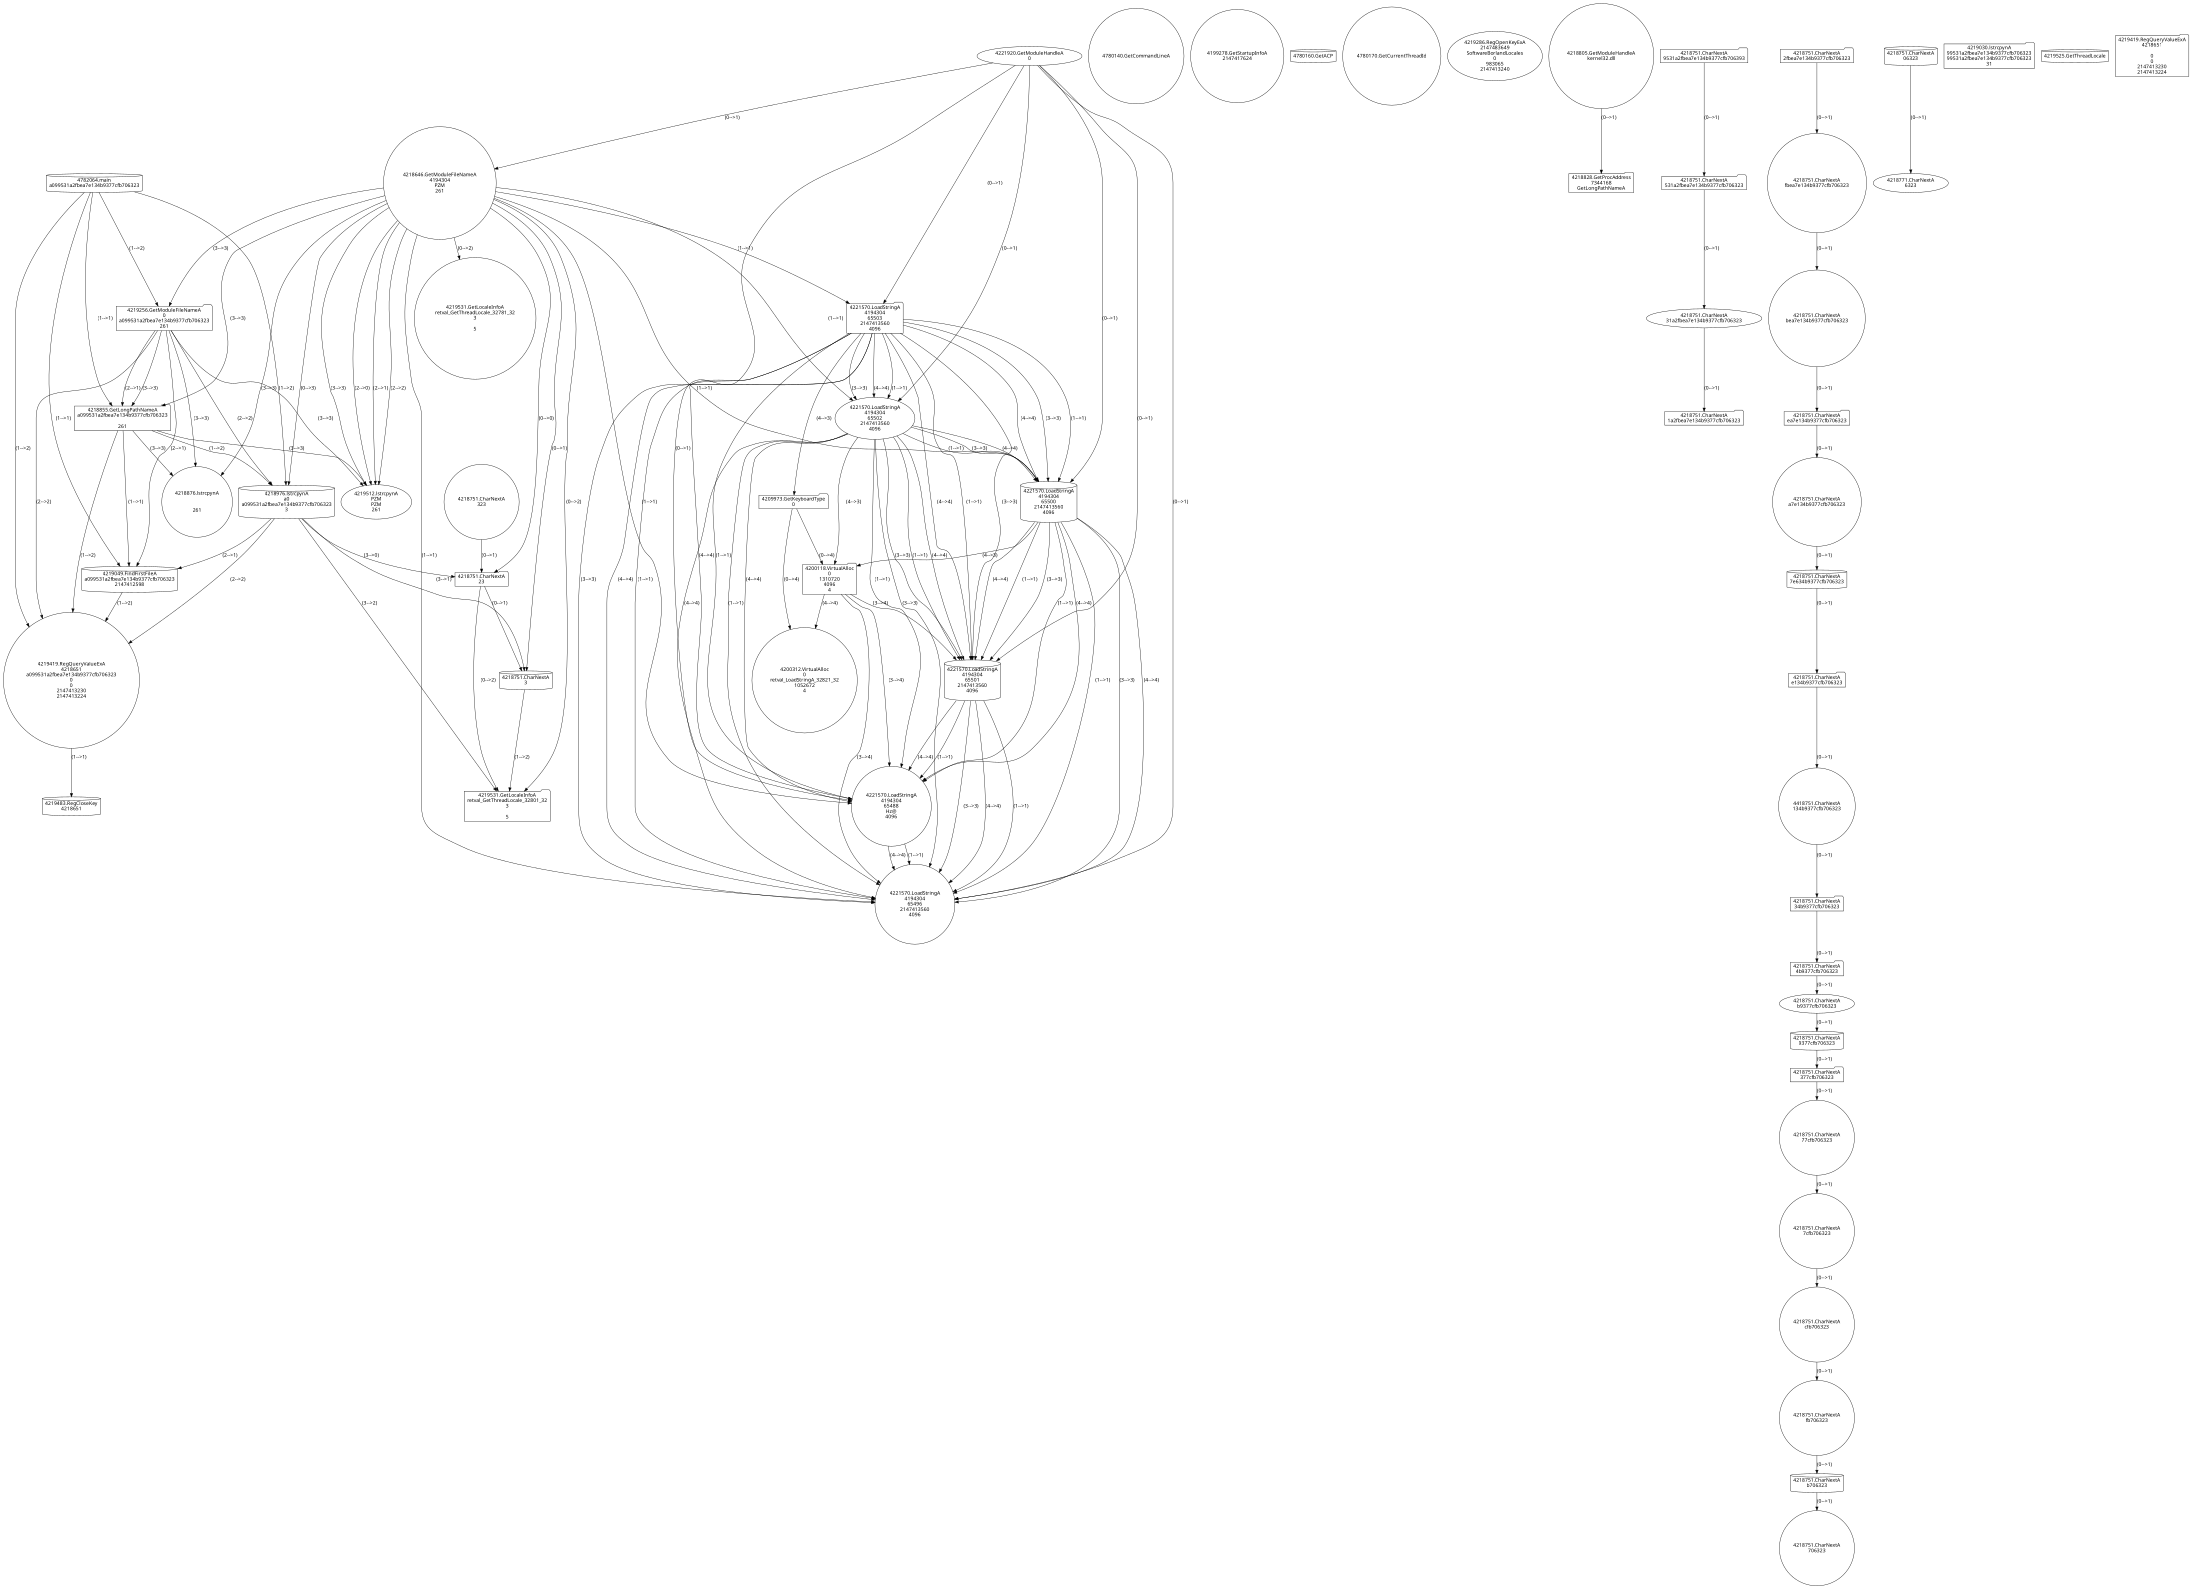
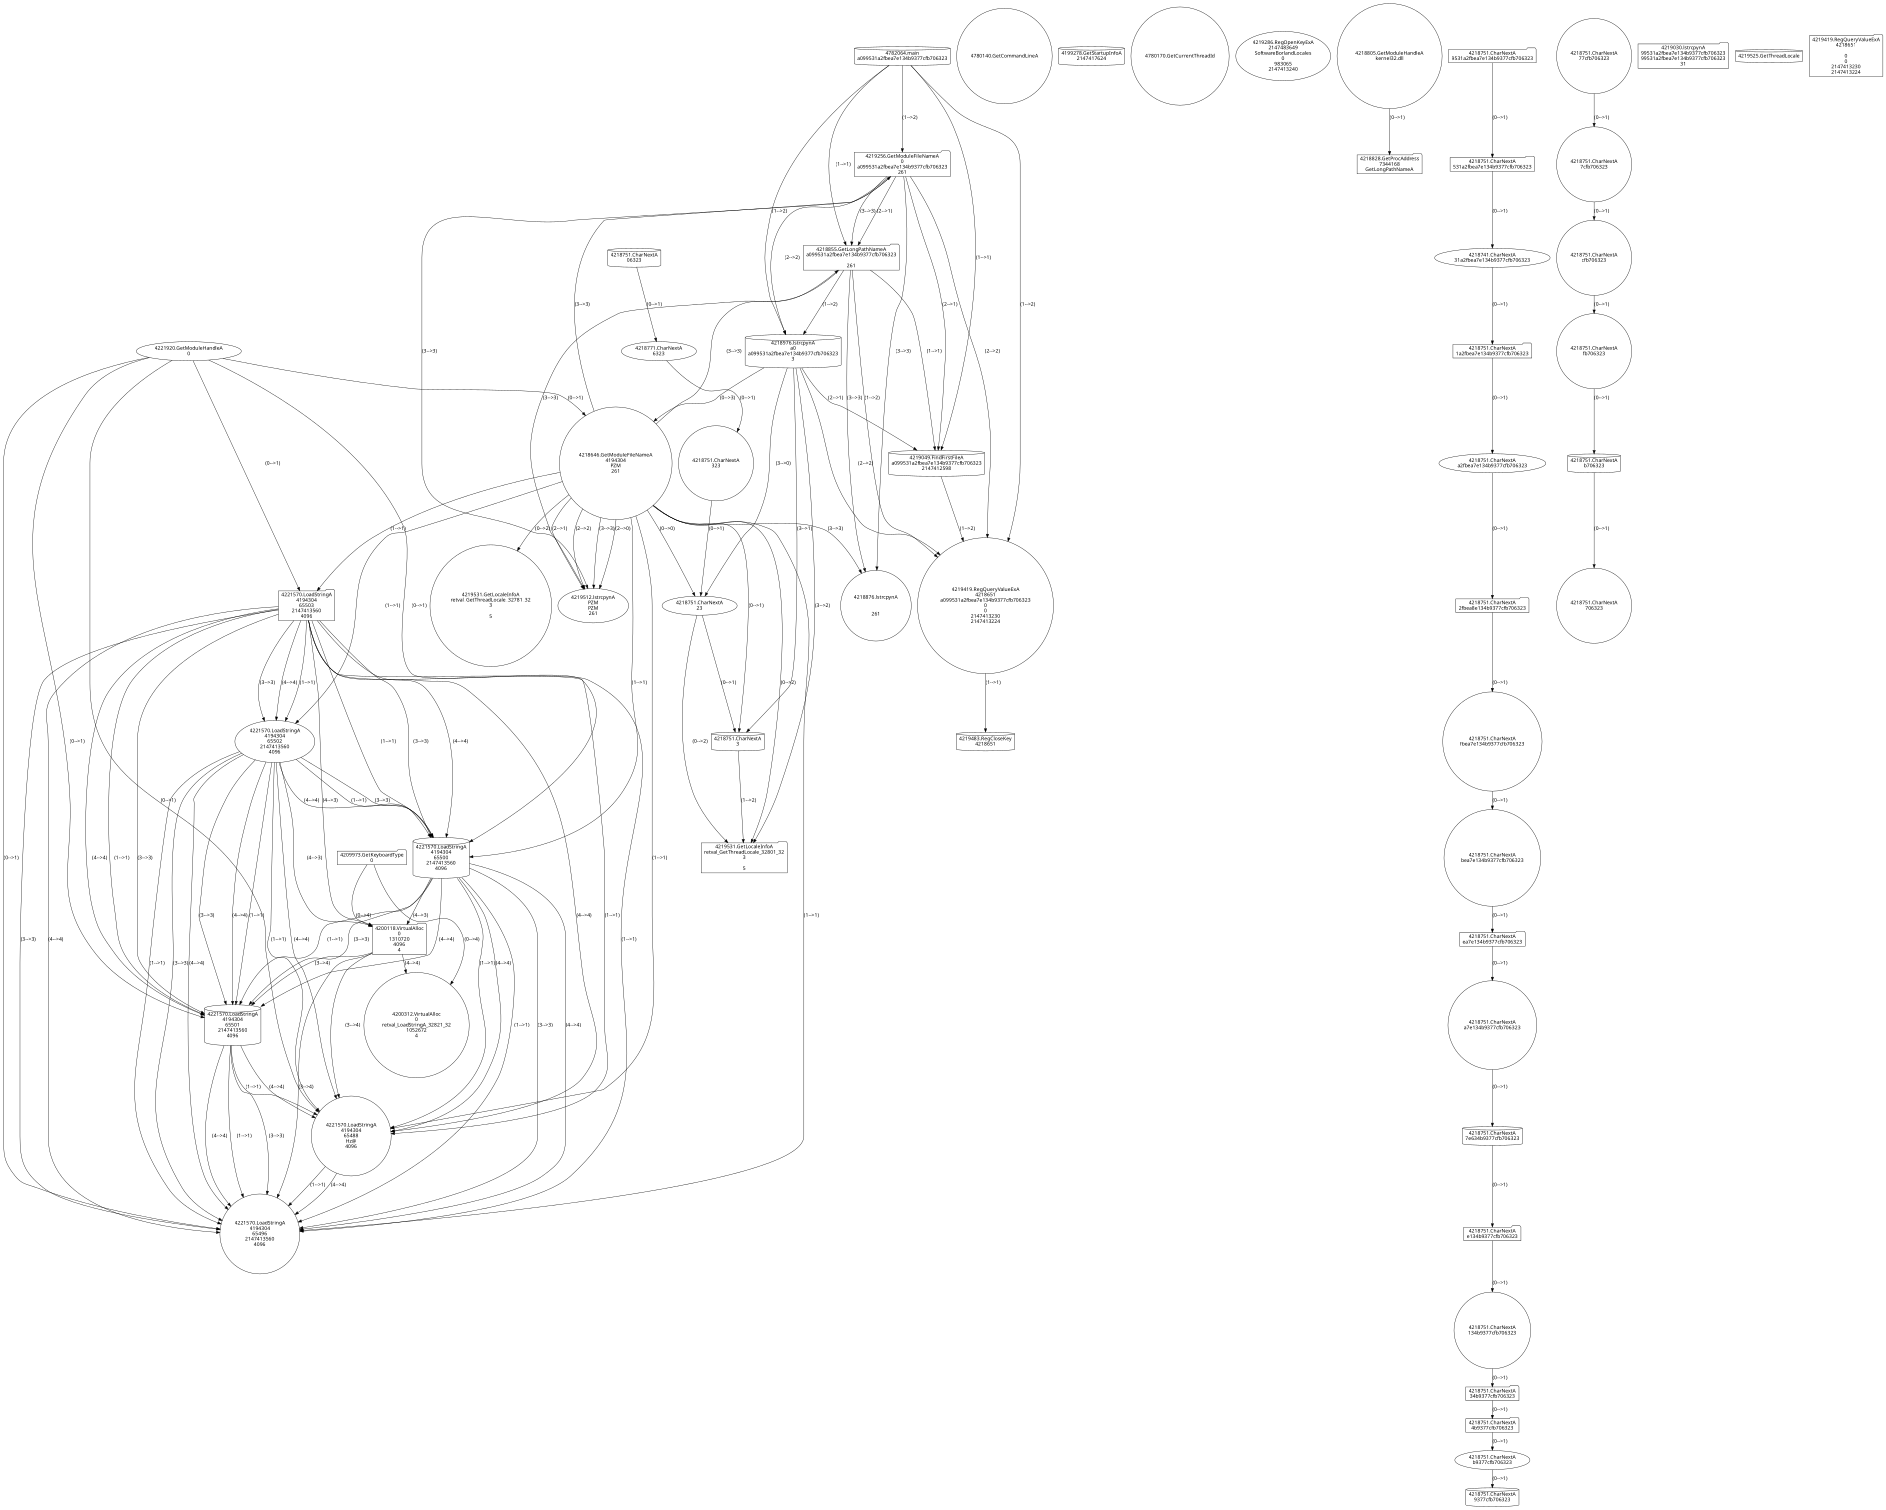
  digraph {
    fontname="Noto Sans"
    node [fontname="Noto Sans" shape=circle]
    edge [fontname="Noto Sans"]
    n1 [label="4782064.main\na099531a2fbea7e134b9377cfb706323" shape=cylinder]
    n2 [label="4219256.GetModuleFileNameA\n0\na099531a2fbea7e134b9377cfb706323\n261" shape=folder]
    n3 [label="4218855.GetLongPathNameA\na099531a2fbea7e134b9377cfb706323\n\n261" shape=folder]
    n4 [label="4218976.lstrcpynA\na0\na099531a2fbea7e134b9377cfb706323\n3" shape=cylinder]
    n5 [label="4219049.FindFirstFileA\na099531a2fbea7e134b9377cfb706323\n2147412598" shape=cylinder]
    n6 [label="4219419.RegQueryValueExA\n4218651\na099531a2fbea7e134b9377cfb706323\n0\n0\n2147413230\n2147413224"]
    n7 [label="4219512.lstrcpynA\nPZM\nPZM\n261" shape=ellipse]
    n8 [label="4218876.lstrcpynA\n\n\n261"]
-   n9 [label="4218751.CharNextA\n23" shape=folder]
+   n9 [label="4218751.CharNextA\n23" shape=ellipse]
    n10 [label="4218751.CharNextA\n3" shape=cylinder]
    n11 [label="4219531.GetLocaleInfoA\nretval_GetThreadLocale_32801_32\n3\n\n5" shape=folder]
    n12 [label="4219483.RegCloseKey\n4218651" shape=cylinder]
    n13 [label="4221920.GetModuleHandleA\n0" shape=ellipse]
    n14 [label="4218646.GetModuleFileNameA\n4194304\nPZM\n261"]
    n15 [label="4221570.LoadStringA\n4194304\n65503\n2147413560\n4096" shape=folder]
    n16 [label="4221570.LoadStringA\n4194304\n65502\n2147413560\n4096" shape=ellipse]
    n17 [label="4221570.LoadStringA\n4194304\n65500\n2147413560\n4096" shape=cylinder]
    n18 [label="4221570.LoadStringA\n4194304\n65501\n2147413560\n4096" shape=cylinder]
    n19 [label="4221570.LoadStringA\n4194304\n65488\nHz@\n4096"]
    n20 [label="4221570.LoadStringA\n4194304\n65496\n2147413560\n4096"]
    n21 [label="4219531.GetLocaleInfoA\nretval_GetThreadLocale_32781_32\n3\n\n5"]
    n22 [label="4200118.VirtualAlloc\n0\n1310720\n4096\n4" shape=folder]
    n23 [label="4209973.GetKeyboardType\n0" shape=folder]
    n24 [label="4200312.VirtualAlloc\n0\nretval_LoadStringA_32821_32\n1052672\n4"]
    n25 [label="4780140.GetCommandLineA\n"]
-   n26 [label="4199278.GetStartupInfoA\n2147417624"]
-   n27 [label="4780160.GetACP\n" shape=cylinder]
+   n26 [label="4199278.GetStartupInfoA\n2147417624" shape=cylinder]
    n28 [label="4780170.GetCurrentThreadId\n"]
    n29 [label="4219286.RegOpenKeyExA\n2147483649\nSoftware\Borland\Locales\n0\n983065\n2147413240" shape=ellipse]
    n30 [label="4218805.GetModuleHandleA\nkernel32.dll"]
    n31 [label="4218828.GetProcAddress\n7344168\nGetLongPathNameA" shape=folder]
-   n32 [label="4218751.CharNextA\n9531a2fbea7e134b9377cfb706393" shape=folder]
+   n32 [label="4218751.CharNextA\n9531a2fbea7e134b9377cfb706323" shape=folder]
    n33 [label="4218751.CharNextA\n531a2fbea7e134b9377cfb706323" shape=folder]
-   n34 [label="4218751.CharNextA\n31a2fbea7e134b9377cfb706323" shape=ellipse]
+   n34 [label="4218741.CharNextA\n31a2fbea7e134b9377cfb706323" shape=ellipse]
    n35 [label="4218751.CharNextA\n1a2fbea7e134b9377cfb706323" shape=folder]
-   n37 [label="4218751.CharNextA\n2fbea7e134b9377cfb706323" shape=folder]
+   n36 [label="4218751.CharNextA\na2fbea7e134b9377cfb706323" shape=ellipse]
+   n37 [label="4218751.CharNextA\n2fbea8e134b9377cfb706323" shape=folder]
    n38 [label="4218751.CharNextA\nfbea7e134b9377cfb706323"]
    n39 [label="4218751.CharNextA\nbea7e134b9377cfb706323"]
    n40 [label="4218751.CharNextA\nea7e134b9377cfb706323" shape=folder]
    n41 [label="4218751.CharNextA\na7e134b9377cfb706323"]
    n42 [label="4218751.CharNextA\n7e634b9377cfb706323" shape=cylinder]
    n43 [label="4218751.CharNextA\ne134b9377cfb706323" shape=folder]
-   n44 [label="4418751.CharNextA\n134b9377cfb706323"]
+   n44 [label="4218751.CharNextA\n134b9377cfb706323"]
    n45 [label="4218751.CharNextA\n34b9377cfb706323" shape=folder]
    n46 [label="4218751.CharNextA\n4b9377cfb706323" shape=folder]
    n47 [label="4218751.CharNextA\nb9377cfb706323" shape=ellipse]
    n48 [label="4218751.CharNextA\n9377cfb706323" shape=cylinder]
-   n49 [label="4218751.CharNextA\n377cfb706323" shape=folder]
    n50 [label="4218751.CharNextA\n77cfb706323"]
    n51 [label="4218751.CharNextA\n7cfb706323"]
    n52 [label="4218751.CharNextA\ncfb706323"]
    n53 [label="4218751.CharNextA\nfb706323"]
    n54 [label="4218751.CharNextA\nb706323" shape=cylinder]
    n55 [label="4218751.CharNextA\n706323"]
    n56 [label="4218751.CharNextA\n06323" shape=cylinder]
    n57 [label="4218771.CharNextA\n6323" shape=ellipse]
    n58 [label="4218751.CharNextA\n323"]
    n59 [label="4219030.lstrcpynA\n99531a2fbea7e134b9377cfb706323\n99531a2fbea7e134b9377cfb706323\n31" shape=folder]
    n60 [label="4219525.GetThreadLocale\n" shape=cylinder]
    n61 [label="4219419.RegQueryValueExA\n4218651\n\n0\n0\n2147413230\n2147413224" shape=folder]
    n1 -> n2 [label="(1-->2)"]
    n1 -> n3 [label="(1-->1)"]
    n1 -> n4 [label="(1-->2)"]
    n1 -> n5 [label="(1-->1)"]
    n1 -> n6 [label="(1-->2)"]
    n2 -> n3 [label="(2-->1)"]
    n2 -> n3 [label="(3-->3)"]
    n2 -> n4 [label="(2-->2)"]
    n2 -> n5 [label="(2-->1)"]
    n2 -> n6 [label="(2-->2)"]
    n2 -> n7 [label="(3-->3)"]
    n2 -> n8 [label="(3-->3)"]
    n3 -> n4 [label="(1-->2)"]
    n3 -> n5 [label="(1-->1)"]
    n3 -> n6 [label="(1-->2)"]
    n3 -> n7 [label="(3-->3)"]
    n3 -> n8 [label="(3-->3)"]
    n4 -> n5 [label="(2-->1)"]
    n4 -> n6 [label="(2-->2)"]
    n4 -> n9 [label="(3-->0)"]
    n4 -> n10 [label="(3-->1)"]
    n4 -> n11 [label="(3-->2)"]
    n5 -> n6 [label="(1-->2)"]
    n6 -> n12 [label="(1-->1)"]
    n9 -> n10 [label="(0-->1)"]
    n9 -> n11 [label="(0-->2)"]
    n10 -> n11 [label="(1-->2)"]
    n13 -> n14 [label="(0-->1)"]
    n13 -> n15 [label="(0-->1)"]
-   n13 -> n16 [label="(0-->1)"]
    n13 -> n17 [label="(0-->1)"]
    n13 -> n18 [label="(0-->1)"]
    n13 -> n19 [label="(0-->1)"]
    n13 -> n20 [label="(0-->1)"]
    n14 -> n2 [label="(3-->3)"]
    n14 -> n3 [label="(3-->3)"]
-   n14 -> n4 [label="(0-->3)"]
+   n4 -> n14 [label="(0-->3)"]
    n14 -> n7 [label="(2-->1)"]
    n14 -> n7 [label="(2-->2)"]
    n14 -> n7 [label="(3-->3)"]
    n14 -> n7 [label="(2-->0)"]
    n14 -> n8 [label="(3-->3)"]
    n14 -> n9 [label="(0-->0)"]
    n14 -> n10 [label="(0-->1)"]
    n14 -> n11 [label="(0-->2)"]
    n14 -> n15 [label="(1-->1)"]
    n14 -> n16 [label="(1-->1)"]
    n14 -> n17 [label="(1-->1)"]
    n14 -> n19 [label="(1-->1)"]
    n14 -> n20 [label="(1-->1)"]
    n14 -> n21 [label="(0-->2)"]
    n15 -> n16 [label="(1-->1)"]
    n15 -> n16 [label="(3-->3)"]
    n15 -> n16 [label="(4-->4)"]
    n15 -> n17 [label="(1-->1)"]
    n15 -> n17 [label="(3-->3)"]
    n15 -> n17 [label="(4-->4)"]
    n15 -> n18 [label="(1-->1)"]
    n15 -> n18 [label="(3-->3)"]
    n15 -> n18 [label="(4-->4)"]
    n15 -> n19 [label="(1-->1)"]
    n15 -> n19 [label="(4-->4)"]
    n15 -> n20 [label="(1-->1)"]
    n15 -> n20 [label="(3-->3)"]
    n15 -> n20 [label="(4-->4)"]
-   n15 -> n23 [label="(4-->3)"]
+   n15 -> n22 [label="(4-->3)"]
    n16 -> n17 [label="(1-->1)"]
    n16 -> n17 [label="(3-->3)"]
    n16 -> n17 [label="(4-->4)"]
    n16 -> n18 [label="(1-->1)"]
    n16 -> n18 [label="(3-->3)"]
    n16 -> n18 [label="(4-->4)"]
    n16 -> n19 [label="(1-->1)"]
    n16 -> n19 [label="(4-->4)"]
    n16 -> n20 [label="(1-->1)"]
    n16 -> n20 [label="(3-->3)"]
    n16 -> n20 [label="(4-->4)"]
    n16 -> n22 [label="(4-->3)"]
    n17 -> n18 [label="(1-->1)"]
    n17 -> n18 [label="(3-->3)"]
    n17 -> n18 [label="(4-->4)"]
    n17 -> n19 [label="(1-->1)"]
    n17 -> n19 [label="(4-->4)"]
    n17 -> n20 [label="(1-->1)"]
    n17 -> n20 [label="(3-->3)"]
    n17 -> n20 [label="(4-->4)"]
    n17 -> n22 [label="(4-->3)"]
    n18 -> n19 [label="(1-->1)"]
    n18 -> n19 [label="(4-->4)"]
    n18 -> n20 [label="(1-->1)"]
    n18 -> n20 [label="(3-->3)"]
    n18 -> n20 [label="(4-->4)"]
    n19 -> n20 [label="(1-->1)"]
    n19 -> n20 [label="(4-->4)"]
    n22 -> n18 [label="(3-->4)"]
    n22 -> n19 [label="(3-->4)"]
    n22 -> n20 [label="(3-->4)"]
    n22 -> n24 [label="(4-->4)"]
    n23 -> n22 [label="(0-->4)"]
    n23 -> n24 [label="(0-->4)"]
    n30 -> n31 [label="(0-->1)"]
    n32 -> n33 [label="(0-->1)"]
    n33 -> n34 [label="(0-->1)"]
    n34 -> n35 [label="(0-->1)"]
+   n35 -> n36 [label="(0-->1)"]
+   n36 -> n37 [label="(0-->1)"]
    n37 -> n38 [label="(0-->1)"]
    n38 -> n39 [label="(0-->1)"]
    n39 -> n40 [label="(0-->1)"]
    n40 -> n41 [label="(0-->1)"]
    n41 -> n42 [label="(0-->1)"]
    n42 -> n43 [label="(0-->1)"]
    n43 -> n44 [label="(0-->1)"]
    n44 -> n45 [label="(0-->1)"]
    n45 -> n46 [label="(0-->1)"]
    n46 -> n47 [label="(0-->1)"]
    n47 -> n48 [label="(0-->1)"]
-   n48 -> n49 [label="(0-->1)"]
-   n49 -> n50 [label="(0-->1)"]
    n50 -> n51 [label="(0-->1)"]
    n51 -> n52 [label="(0-->1)"]
    n52 -> n53 [label="(0-->1)"]
    n53 -> n54 [label="(0-->1)"]
    n54 -> n55 [label="(0-->1)"]
    n56 -> n57 [label="(0-->1)"]
+   n57 -> n58 [label="(0-->1)"]
    n58 -> n9 [label="(0-->1)"]
  }
